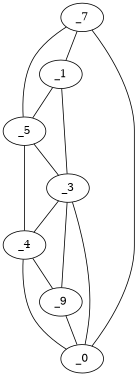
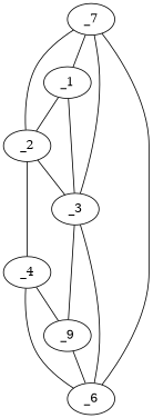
  graph {
    node [x=107]
    edge [valence=1]
    n1 [label=_7 x=21 y=112]
    _1 [x=25 y=18]
-   _2 [x=70 y=11 label=_5]
-   _6 [y=113 label=_0]
+   _2 [x=70 y=11]
+   _6 [y=113]
    _3 [x=75 y=5]
    _4 [x=104 y=23]
    n7 [label=_9 y=4]
    n1 -- _1
    n1 -- _2 [valence=2]
    n1 -- _6
    _1 -- _2 [valence=2]
    _1 -- _3
    _2 -- _3
    _2 -- _4 [valence=2]
    _3 -- _6 [valence=2]
-   _3 -- _4 [valence=2]
+   _3 -- n1 [valence=2]
    _3 -- n7
    _4 -- _6
    _4 -- n7
    n7 -- _6
  }
